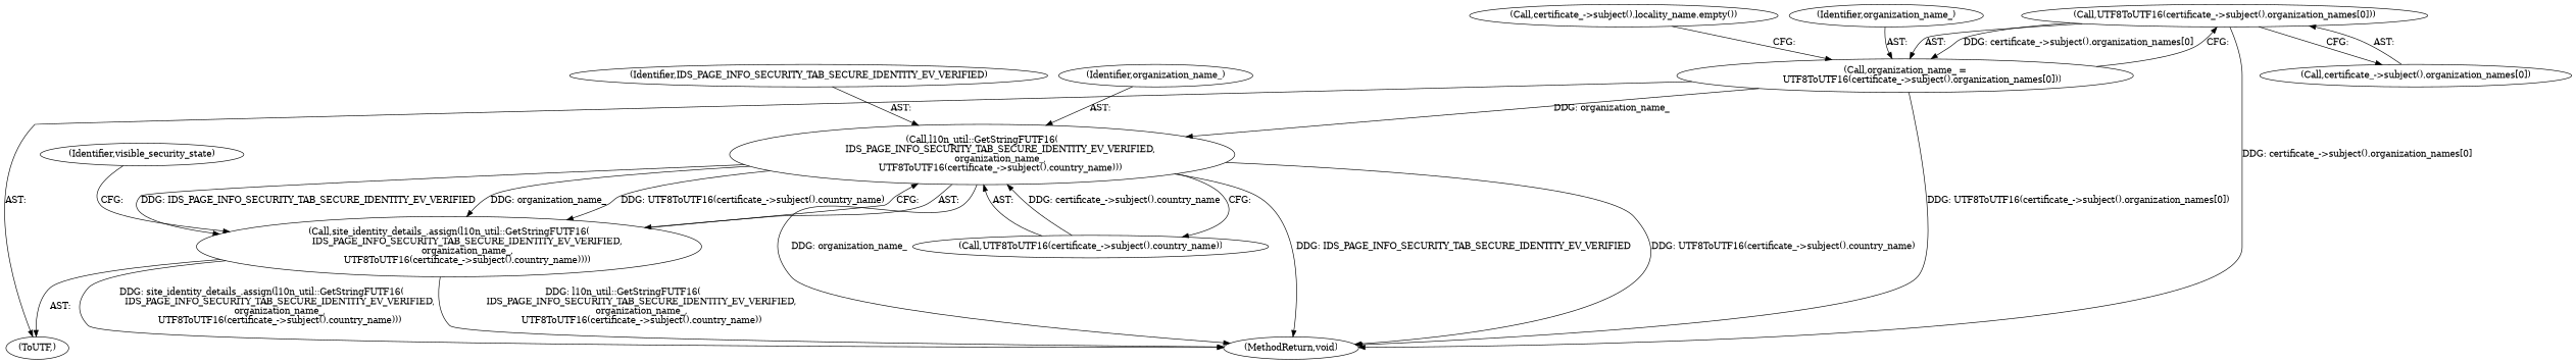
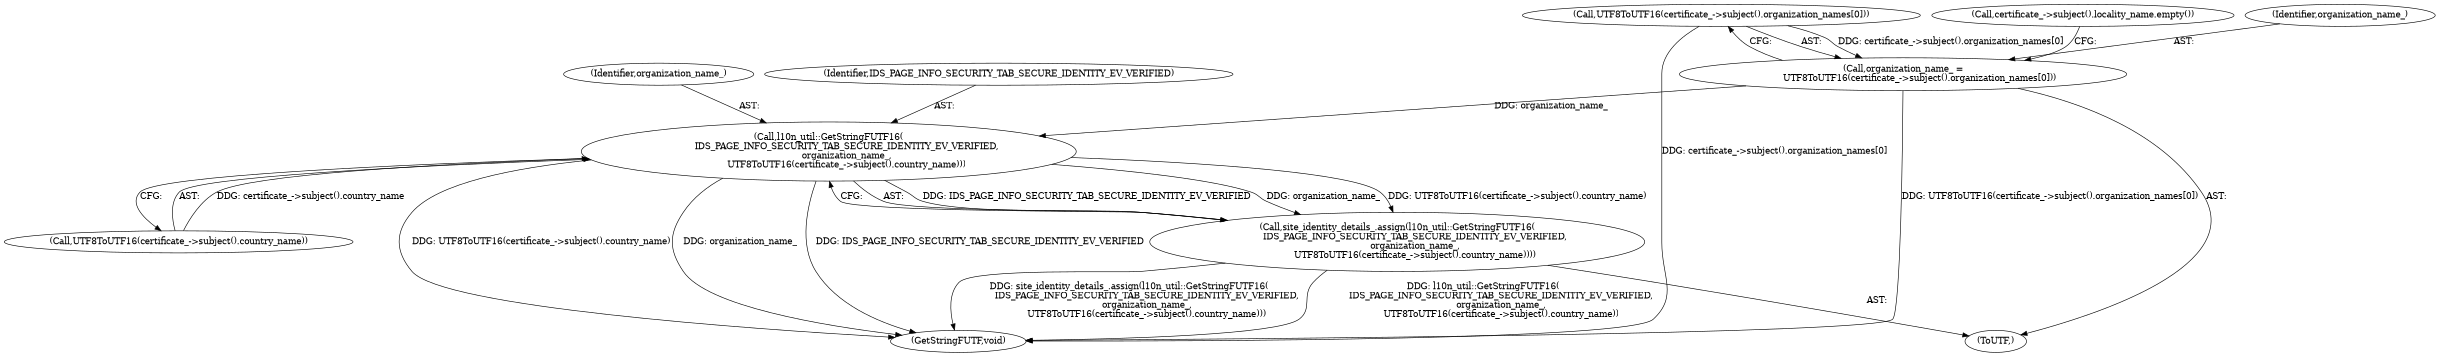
  digraph {
    n1 [label="(Call,UTF8ToUTF16(certificate_->subject().organization_names[0]))"]
    n2 [label="(Call,organization_name_ =\n            UTF8ToUTF16(certificate_->subject().organization_names[0]))"]
-   n3 [label="(Call,certificate_->subject().organization_names[0])"]
-   n4 [label="(MethodReturn,void)"]
+   n4 [label="(GetStringFUTF,void)"]
    n5 [label="(Call,l10n_util::GetStringFUTF16(\n             IDS_PAGE_INFO_SECURITY_TAB_SECURE_IDENTITY_EV_VERIFIED,\n             organization_name_,\n             UTF8ToUTF16(certificate_->subject().country_name)))"]
    n6 [label="(ToUTF,)"]
    n7 [label="(Call,site_identity_details_.assign(l10n_util::GetStringFUTF16(\n             IDS_PAGE_INFO_SECURITY_TAB_SECURE_IDENTITY_EV_VERIFIED,\n             organization_name_,\n             UTF8ToUTF16(certificate_->subject().country_name))))"]
    n8 [label="(Call,UTF8ToUTF16(certificate_->subject().country_name))"]
    n9 [label="(Identifier,IDS_PAGE_INFO_SECURITY_TAB_SECURE_IDENTITY_EV_VERIFIED)"]
    n10 [label="(Call,certificate_->subject().locality_name.empty())"]
    n11 [label="(Identifier,organization_name_)"]
-   n12 [label="(Identifier,visible_security_state)"]
    n13 [label="(Identifier,organization_name_)"]
    n1 -> n2 [label="AST: "]
    n1 -> n2 [label="DDG: certificate_->subject().organization_names[0]"]
-   n1 -> n3 [label="CFG: "]
    n1 -> n4 [label="DDG: certificate_->subject().organization_names[0]"]
    n2 -> n1 [label="CFG: "]
    n2 -> n4 [label="DDG: UTF8ToUTF16(certificate_->subject().organization_names[0])"]
    n2 -> n5 [label="DDG: organization_name_"]
    n2 -> n6 [label="AST: "]
-   n3 -> n1 [label="AST: "]
    n5 -> n4 [label="DDG: organization_name_"]
    n5 -> n4 [label="DDG: IDS_PAGE_INFO_SECURITY_TAB_SECURE_IDENTITY_EV_VERIFIED"]
    n5 -> n4 [label="DDG: UTF8ToUTF16(certificate_->subject().country_name)"]
    n5 -> n7 [label="AST: "]
    n5 -> n7 [label="DDG: IDS_PAGE_INFO_SECURITY_TAB_SECURE_IDENTITY_EV_VERIFIED"]
    n5 -> n7 [label="DDG: organization_name_"]
    n5 -> n7 [label="DDG: UTF8ToUTF16(certificate_->subject().country_name)"]
    n5 -> n8 [label="CFG: "]
    n7 -> n4 [label="DDG: site_identity_details_.assign(l10n_util::GetStringFUTF16(\n             IDS_PAGE_INFO_SECURITY_TAB_SECURE_IDENTITY_EV_VERIFIED,\n             organization_name_,\n             UTF8ToUTF16(certificate_->subject().country_name)))"]
    n7 -> n4 [label="DDG: l10n_util::GetStringFUTF16(\n             IDS_PAGE_INFO_SECURITY_TAB_SECURE_IDENTITY_EV_VERIFIED,\n             organization_name_,\n             UTF8ToUTF16(certificate_->subject().country_name))"]
    n7 -> n5 [label="CFG: "]
    n7 -> n6 [label="AST: "]
    n8 -> n5 [label="AST: "]
    n8 -> n5 [label="DDG: certificate_->subject().country_name"]
    n9 -> n5 [label="AST: "]
    n10 -> n2 [label="CFG: "]
    n11 -> n2 [label="AST: "]
-   n12 -> n7 [label="CFG: "]
    n13 -> n5 [label="AST: "]
  }
